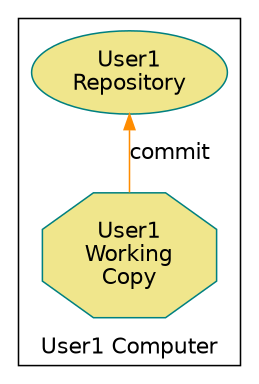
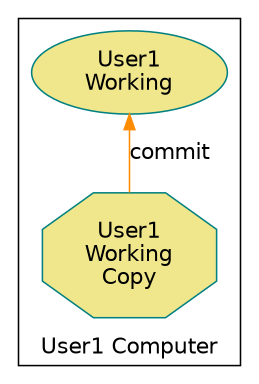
  digraph {
    rankdir=BT
    fontname="DejaVu Sans"
    node [color=teal style=filled fillcolor=khaki fontname="DejaVu Sans"]
    n1 [label="User1\nWorking\nCopy" shape=octagon]
-   n2 [label="User1\nRepository" shape=ellipse]
+   n2 [label="User1\nWorking" shape=ellipse]
    subgraph cluster_1 {
      label="User1 Computer"
      n1
      n2
    }
    n1 -> n2 [label=commit color=darkorange fontname="DejaVu Sans"]
  }
